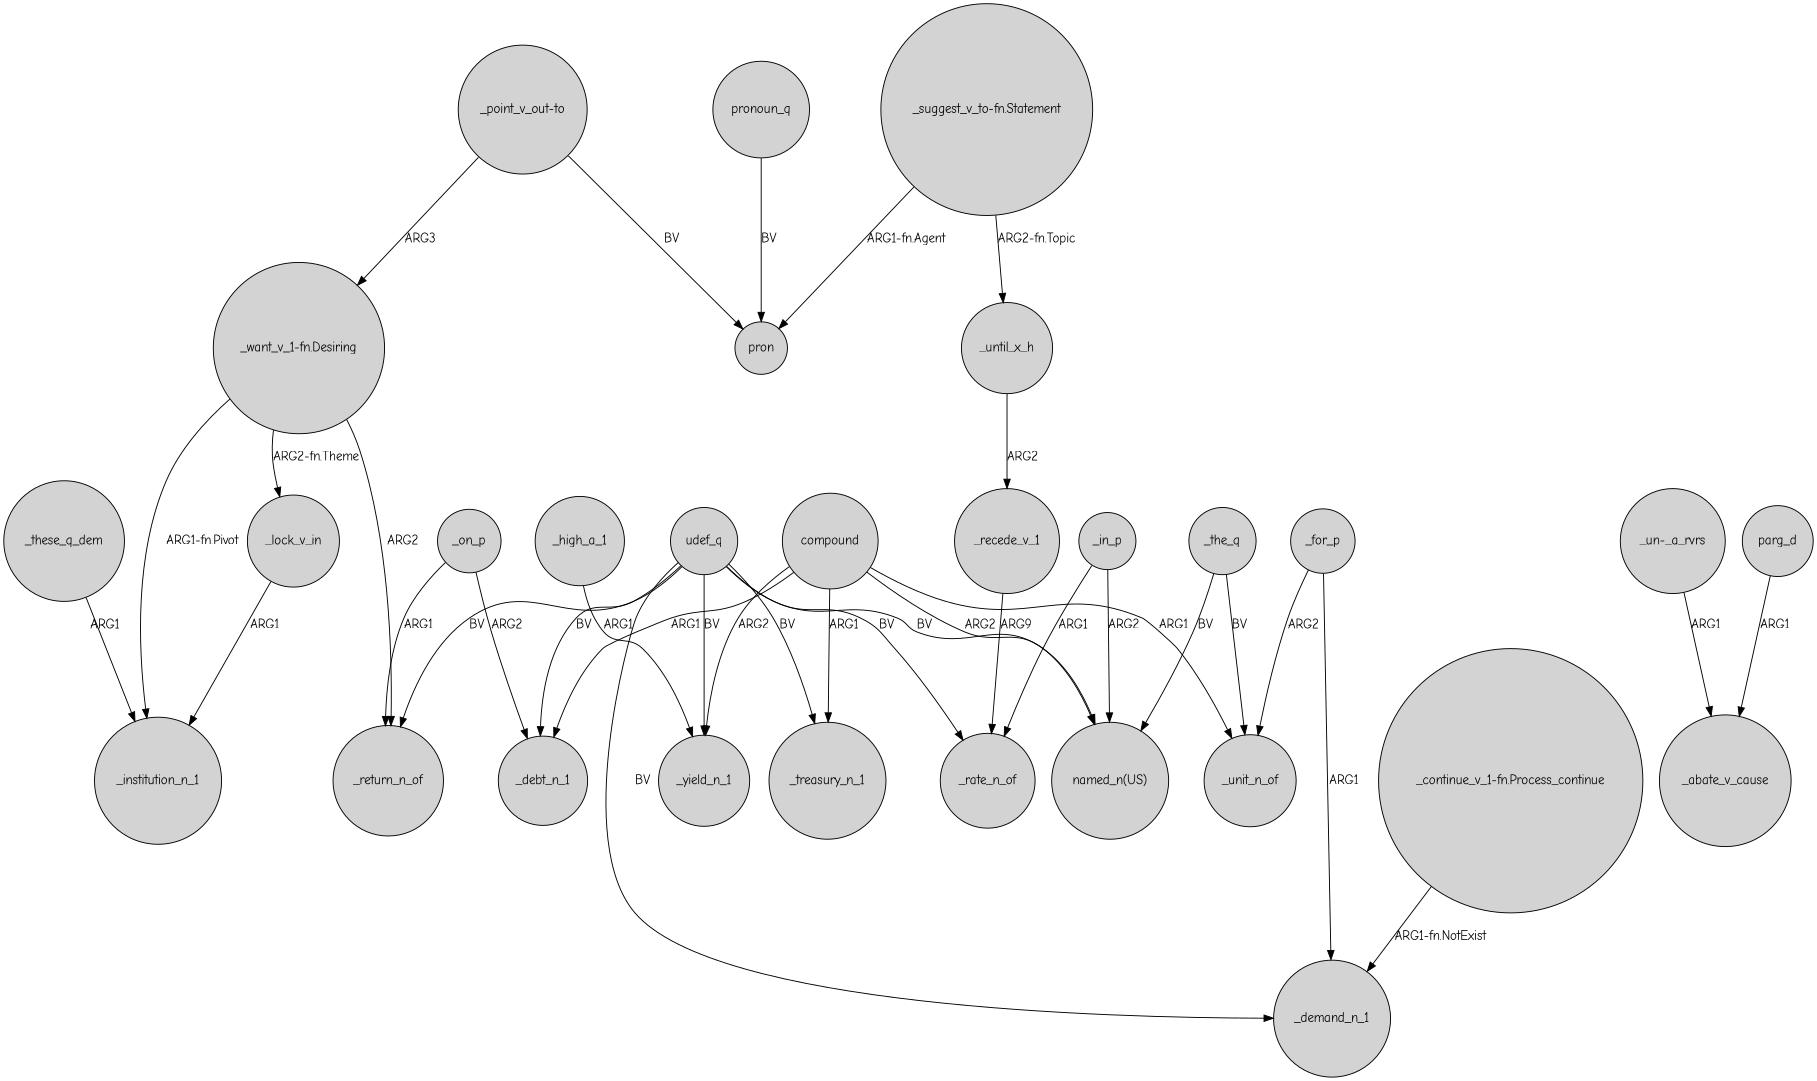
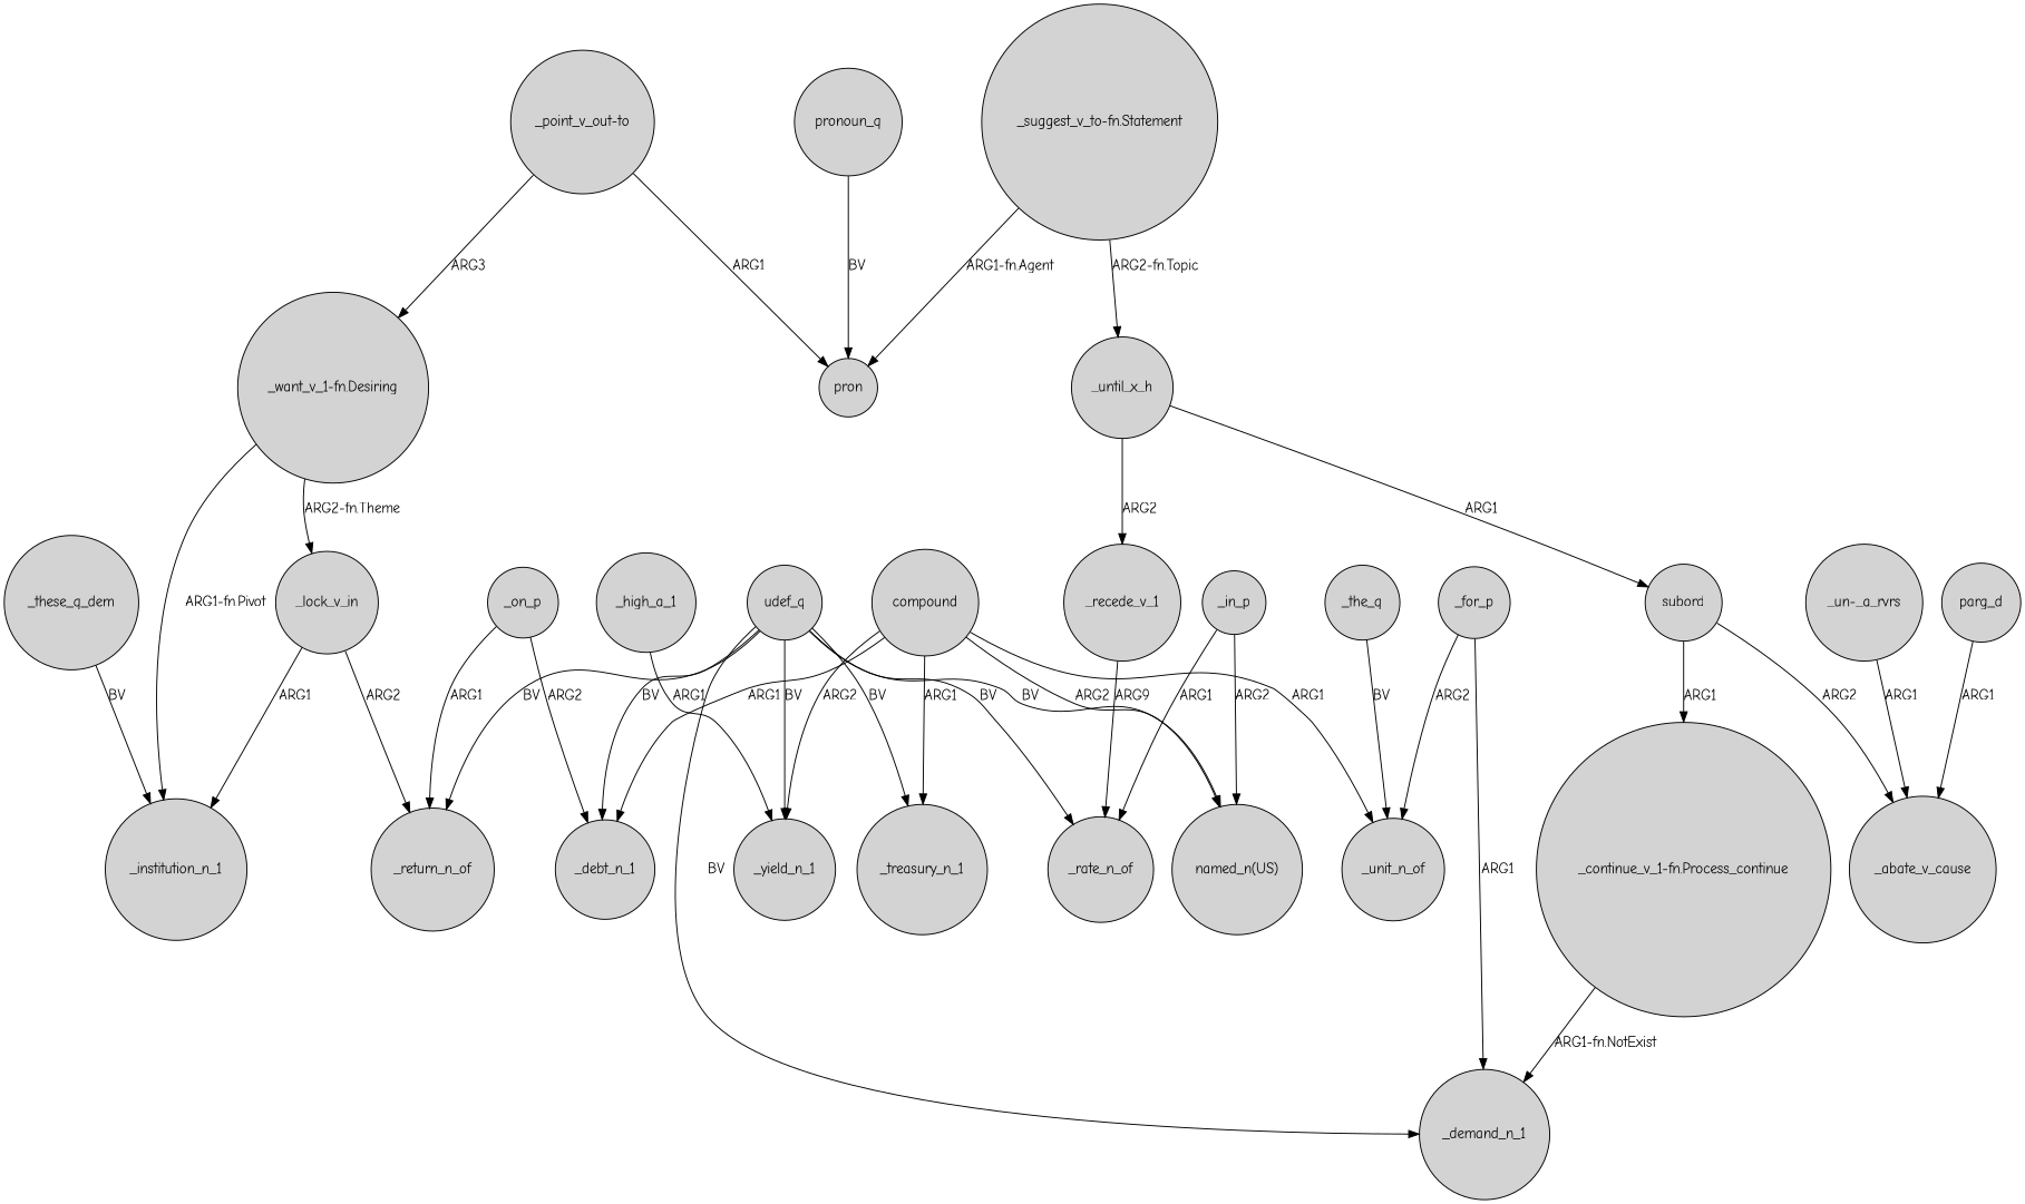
  digraph {
    fontname="Comic Neue"
    node [fontname="Comic Neue" shape=circle style=filled]
    edge [fontname="Comic Neue"]
    "_suggest_v_to-fn.Statement"
    pron
    _until_x_h
    _recede_v_1
+   subord
    compound
    _debt_n_1
    "named_n(US)"
    _treasury_n_1
    _unit_n_of
    _yield_n_1
    _lock_v_in
    _return_n_of
    _institution_n_1
    udef_q
    _rate_n_of
    _demand_n_1
    "_un-_a_rvrs"
    _abate_v_cause
    "_continue_v_1-fn.Process_continue"
    "_point_v_out-to"
    "_want_v_1-fn.Desiring"
    _for_p
    _in_p
    parg_d
    _these_q_dem
    _the_q
    _on_p
    pronoun_q
    _high_a_1
    "_suggest_v_to-fn.Statement" -> pron [label="ARG1-fn.Agent"]
    "_suggest_v_to-fn.Statement" -> _until_x_h [label="ARG2-fn.Topic"]
    _until_x_h -> _recede_v_1 [label=ARG2]
+   _until_x_h -> subord [label=ARG1]
    _recede_v_1 -> _rate_n_of [label=ARG9]
+   subord -> _abate_v_cause [label=ARG2]
+   subord -> "_continue_v_1-fn.Process_continue" [label=ARG1]
    compound -> _debt_n_1 [label=ARG1]
    compound -> "named_n(US)" [label=ARG2]
    compound -> _treasury_n_1 [label=ARG1]
    compound -> _unit_n_of [label=ARG1]
    compound -> _yield_n_1 [label=ARG2]
-   "_want_v_1-fn.Desiring" -> _return_n_of [label=ARG2]
+   _lock_v_in -> _return_n_of [label=ARG2]
    _lock_v_in -> _institution_n_1 [label=ARG1]
    udef_q -> _debt_n_1 [label=BV]
    udef_q -> "named_n(US)" [label=BV]
    udef_q -> _treasury_n_1 [label=BV]
    udef_q -> _yield_n_1 [label=BV]
    udef_q -> _return_n_of [label=BV]
    udef_q -> _rate_n_of [label=BV]
    udef_q -> _demand_n_1 [label=BV]
    "_un-_a_rvrs" -> _abate_v_cause [label=ARG1]
    "_continue_v_1-fn.Process_continue" -> _demand_n_1 [label="ARG1-fn.NotExist"]
-   "_point_v_out-to" -> pron [label=BV]
+   "_point_v_out-to" -> pron [label=ARG1]
    "_point_v_out-to" -> "_want_v_1-fn.Desiring" [label=ARG3]
    "_want_v_1-fn.Desiring" -> _lock_v_in [label="ARG2-fn.Theme"]
    "_want_v_1-fn.Desiring" -> _institution_n_1 [label="ARG1-fn.Pivot"]
    _for_p -> _unit_n_of [label=ARG2]
    _for_p -> _demand_n_1 [label=ARG1]
    _in_p -> "named_n(US)" [label=ARG2]
    _in_p -> _rate_n_of [label=ARG1]
    parg_d -> _abate_v_cause [label=ARG1]
-   _these_q_dem -> _institution_n_1 [label=ARG1]
-   _the_q -> "named_n(US)" [label=BV]
+   _these_q_dem -> _institution_n_1 [label=BV]
    _the_q -> _unit_n_of [label=BV]
    _on_p -> _debt_n_1 [label=ARG2]
    _on_p -> _return_n_of [label=ARG1]
    pronoun_q -> pron [label=BV]
    _high_a_1 -> _yield_n_1 [label=ARG1]
  }
